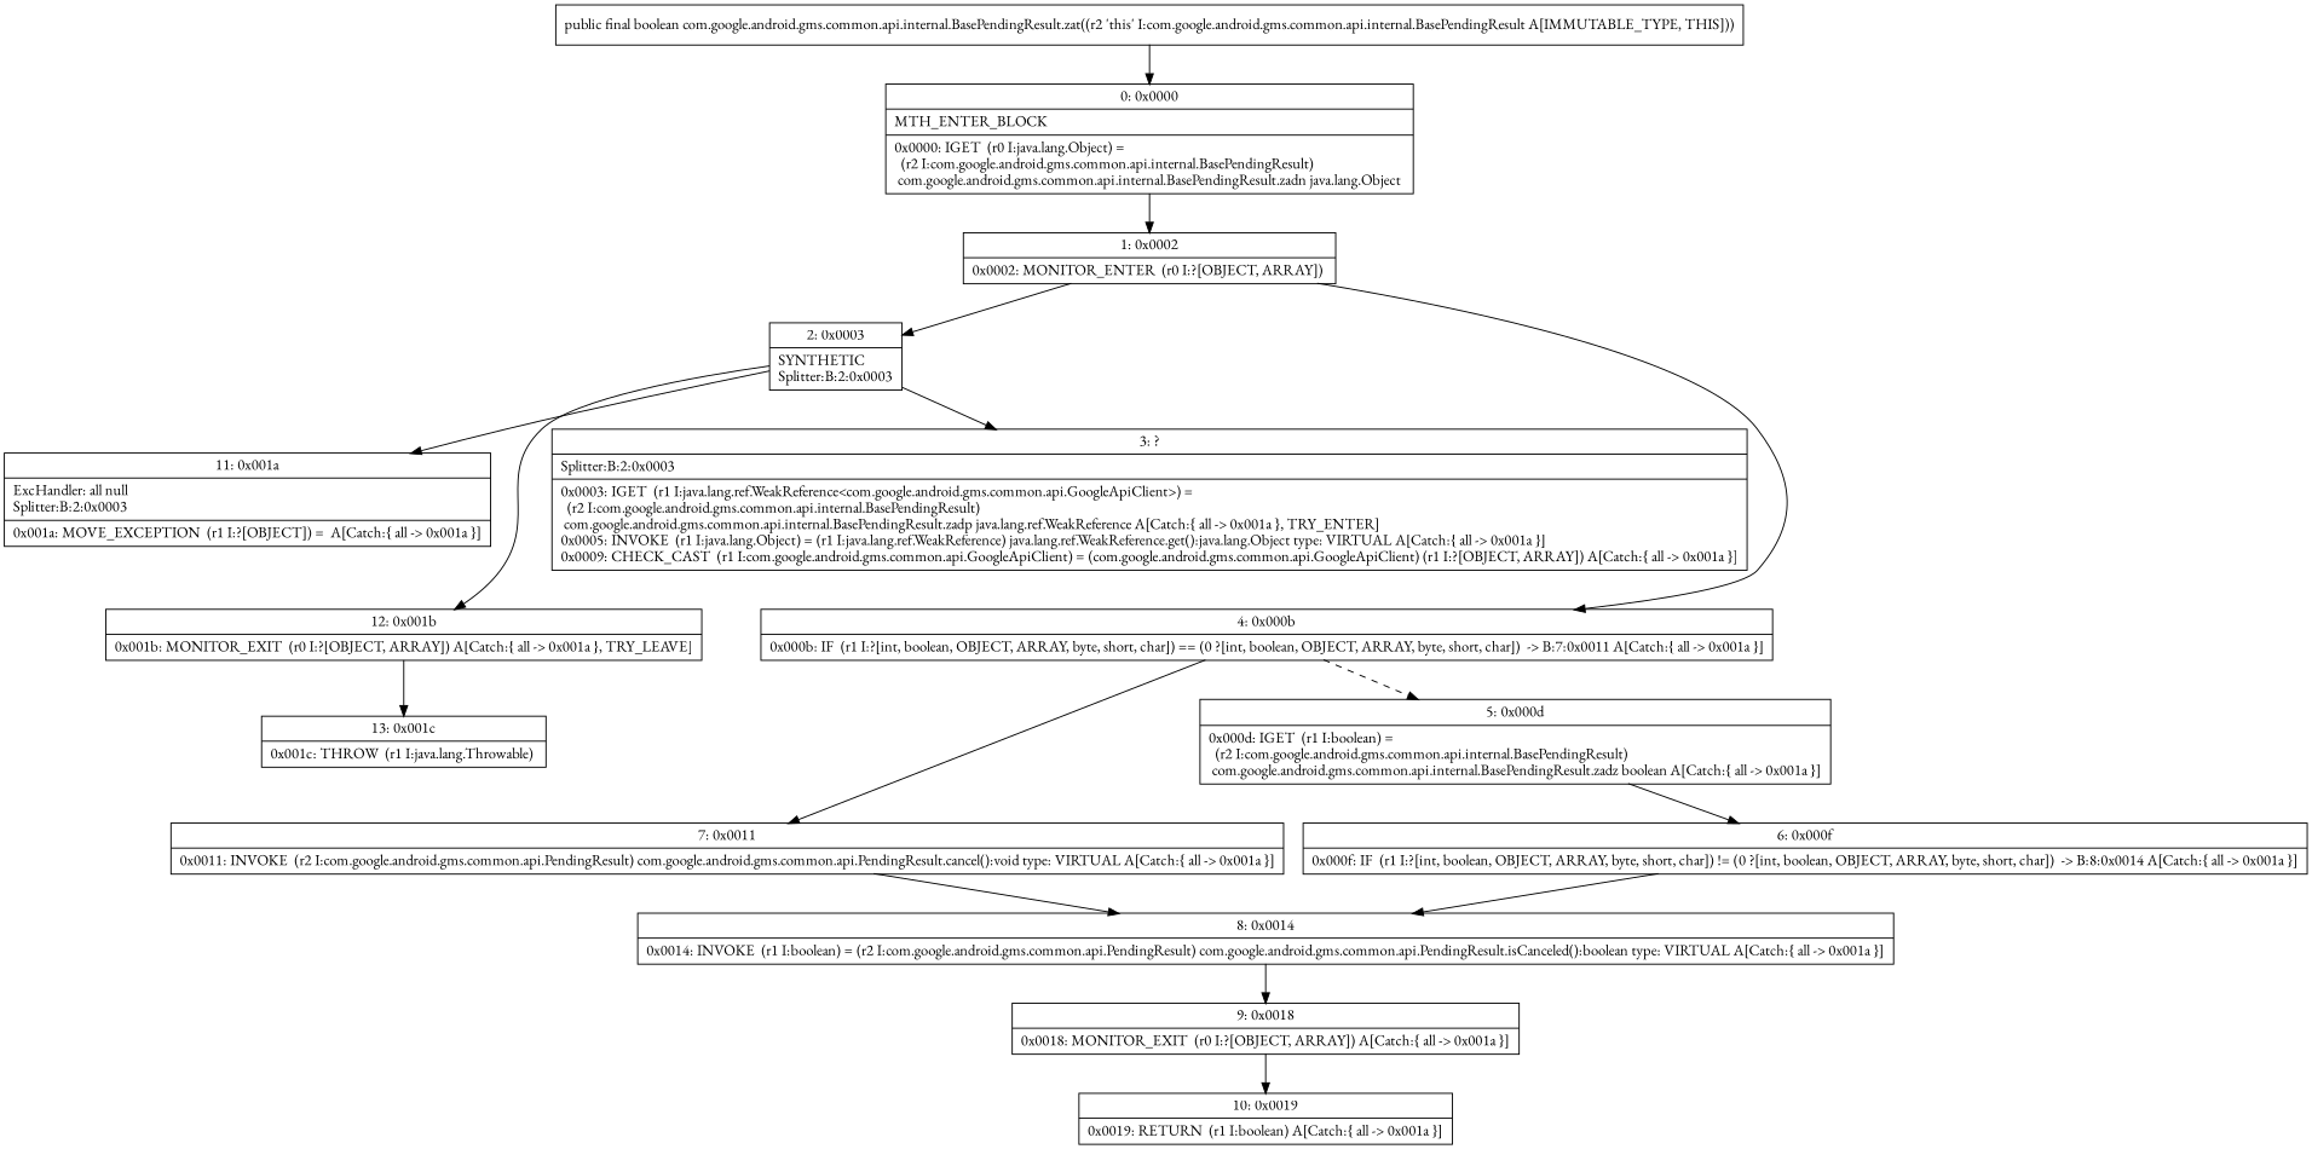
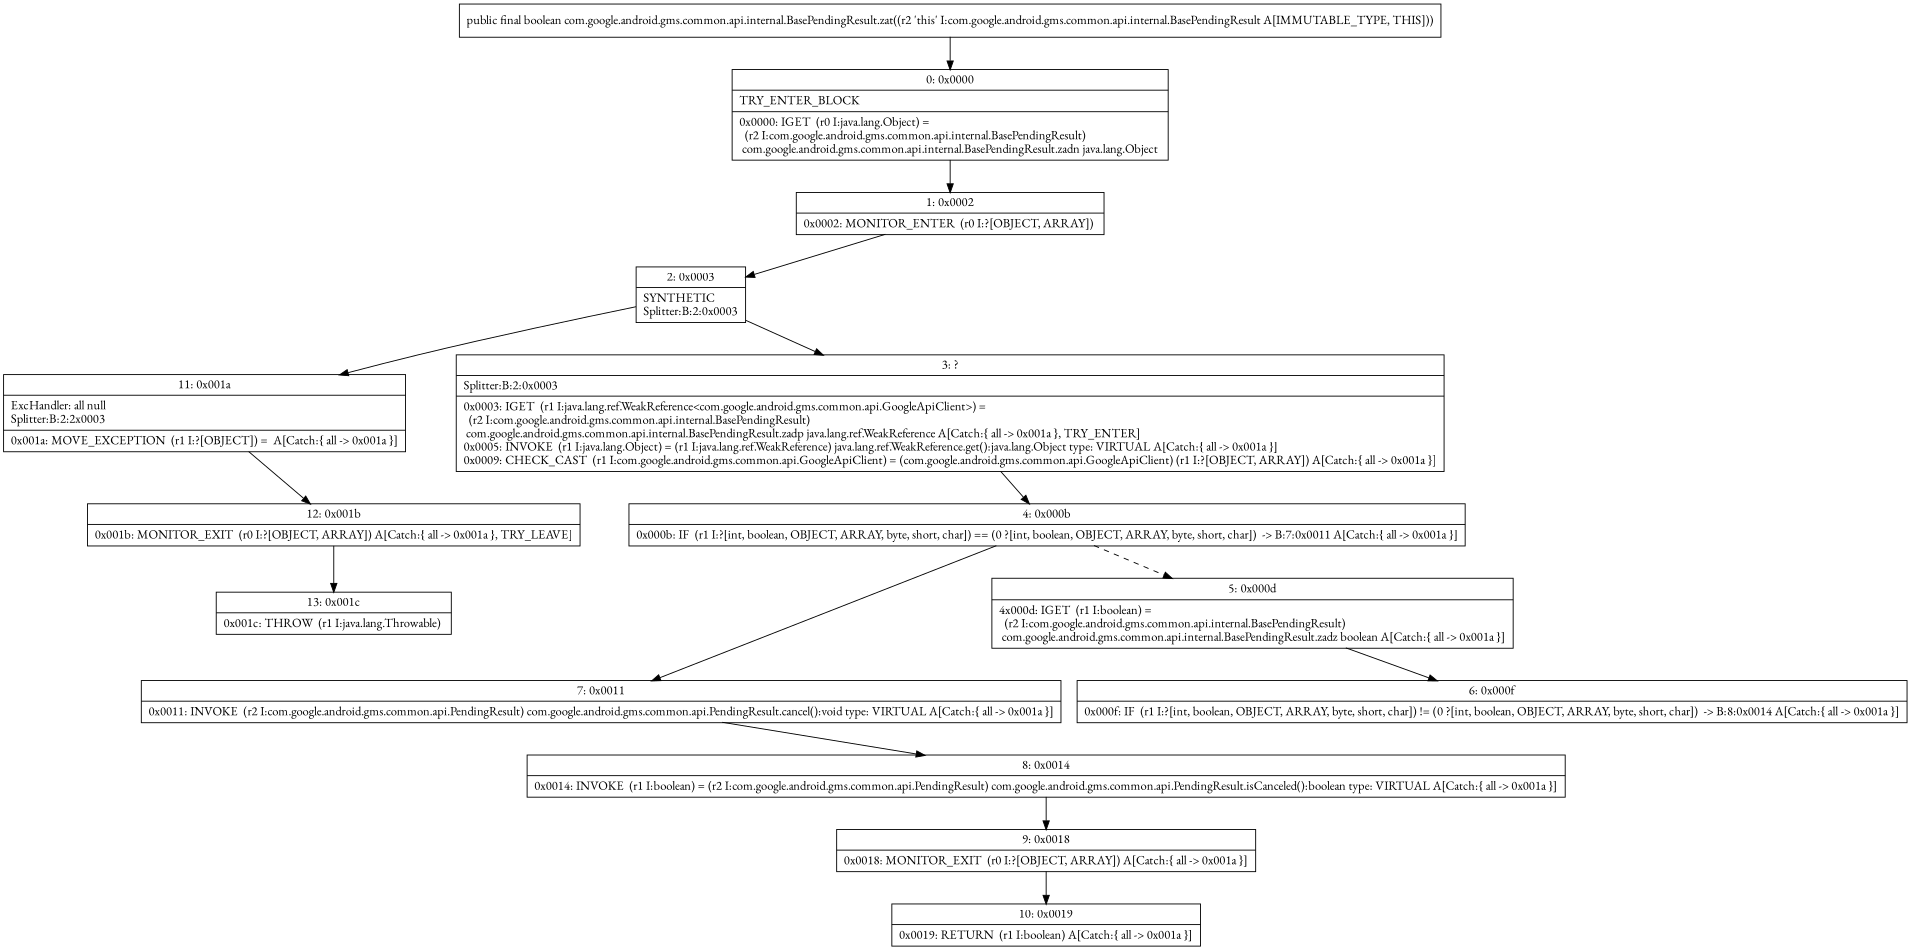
  digraph {
    fontname="EB Garamond"
    node [fontname="EB Garamond" shape=record]
    edge [fontname="EB Garamond"]
-   n1 [label="{0\:\ 0x0000|MTH_ENTER_BLOCK\l|0x0000: IGET  (r0 I:java.lang.Object) = \l  (r2 I:com.google.android.gms.common.api.internal.BasePendingResult)\l com.google.android.gms.common.api.internal.BasePendingResult.zadn java.lang.Object \l}"]
+   n1 [label="{0\:\ 0x0000|TRY_ENTER_BLOCK\l|0x0000: IGET  (r0 I:java.lang.Object) = \l  (r2 I:com.google.android.gms.common.api.internal.BasePendingResult)\l com.google.android.gms.common.api.internal.BasePendingResult.zadn java.lang.Object \l}"]
    n2 [label="{1\:\ 0x0002|0x0002: MONITOR_ENTER  (r0 I:?[OBJECT, ARRAY]) \l}"]
    n3 [label="{2\:\ 0x0003|SYNTHETIC\lSplitter:B:2:0x0003\l}"]
    n4 [label="{3\:\ ?|Splitter:B:2:0x0003\l|0x0003: IGET  (r1 I:java.lang.ref.WeakReference\<com.google.android.gms.common.api.GoogleApiClient\>) = \l  (r2 I:com.google.android.gms.common.api.internal.BasePendingResult)\l com.google.android.gms.common.api.internal.BasePendingResult.zadp java.lang.ref.WeakReference A[Catch:\{ all \-\> 0x001a \}, TRY_ENTER]\l0x0005: INVOKE  (r1 I:java.lang.Object) = (r1 I:java.lang.ref.WeakReference) java.lang.ref.WeakReference.get():java.lang.Object type: VIRTUAL A[Catch:\{ all \-\> 0x001a \}]\l0x0009: CHECK_CAST  (r1 I:com.google.android.gms.common.api.GoogleApiClient) = (com.google.android.gms.common.api.GoogleApiClient) (r1 I:?[OBJECT, ARRAY]) A[Catch:\{ all \-\> 0x001a \}]\l}"]
-   n5 [label="{11\:\ 0x001a|ExcHandler: all null\lSplitter:B:2:0x0003\l|0x001a: MOVE_EXCEPTION  (r1 I:?[OBJECT]) =  A[Catch:\{ all \-\> 0x001a \}]\l}"]
+   n5 [label="{11\:\ 0x001a|ExcHandler: all null\lSplitter:B:2:2x0003\l|0x001a: MOVE_EXCEPTION  (r1 I:?[OBJECT]) =  A[Catch:\{ all \-\> 0x001a \}]\l}"]
    n6 [label="{4\:\ 0x000b|0x000b: IF  (r1 I:?[int, boolean, OBJECT, ARRAY, byte, short, char]) == (0 ?[int, boolean, OBJECT, ARRAY, byte, short, char])  \-\> B:7:0x0011 A[Catch:\{ all \-\> 0x001a \}]\l}"]
    n7 [label="{12\:\ 0x001b|0x001b: MONITOR_EXIT  (r0 I:?[OBJECT, ARRAY]) A[Catch:\{ all \-\> 0x001a \}, TRY_LEAVE]\l}"]
-   n8 [label="{5\:\ 0x000d|0x000d: IGET  (r1 I:boolean) = \l  (r2 I:com.google.android.gms.common.api.internal.BasePendingResult)\l com.google.android.gms.common.api.internal.BasePendingResult.zadz boolean A[Catch:\{ all \-\> 0x001a \}]\l}"]
+   n8 [label="{5\:\ 0x000d|4x000d: IGET  (r1 I:boolean) = \l  (r2 I:com.google.android.gms.common.api.internal.BasePendingResult)\l com.google.android.gms.common.api.internal.BasePendingResult.zadz boolean A[Catch:\{ all \-\> 0x001a \}]\l}"]
    n9 [label="{7\:\ 0x0011|0x0011: INVOKE  (r2 I:com.google.android.gms.common.api.PendingResult) com.google.android.gms.common.api.PendingResult.cancel():void type: VIRTUAL A[Catch:\{ all \-\> 0x001a \}]\l}"]
    n10 [label="{6\:\ 0x000f|0x000f: IF  (r1 I:?[int, boolean, OBJECT, ARRAY, byte, short, char]) != (0 ?[int, boolean, OBJECT, ARRAY, byte, short, char])  \-\> B:8:0x0014 A[Catch:\{ all \-\> 0x001a \}]\l}"]
    n11 [label="{8\:\ 0x0014|0x0014: INVOKE  (r1 I:boolean) = (r2 I:com.google.android.gms.common.api.PendingResult) com.google.android.gms.common.api.PendingResult.isCanceled():boolean type: VIRTUAL A[Catch:\{ all \-\> 0x001a \}]\l}"]
    n12 [label="{9\:\ 0x0018|0x0018: MONITOR_EXIT  (r0 I:?[OBJECT, ARRAY]) A[Catch:\{ all \-\> 0x001a \}]\l}"]
    n13 [label="{10\:\ 0x0019|0x0019: RETURN  (r1 I:boolean) A[Catch:\{ all \-\> 0x001a \}]\l}"]
    n14 [label="{13\:\ 0x001c|0x001c: THROW  (r1 I:java.lang.Throwable) \l}"]
    n15 [label="{public final boolean com.google.android.gms.common.api.internal.BasePendingResult.zat((r2 'this' I:com.google.android.gms.common.api.internal.BasePendingResult A[IMMUTABLE_TYPE, THIS])) }"]
    n1 -> n2
    n2 -> n3
    n3 -> n4
    n3 -> n5
-   n2 -> n6
-   n3 -> n7
+   n4 -> n6
+   n5 -> n7
    n6 -> n8 [style=dashed]
    n6 -> n9
    n7 -> n14
    n8 -> n10
    n9 -> n11
-   n10 -> n11
    n11 -> n12
    n12 -> n13
    n15 -> n1
  }
